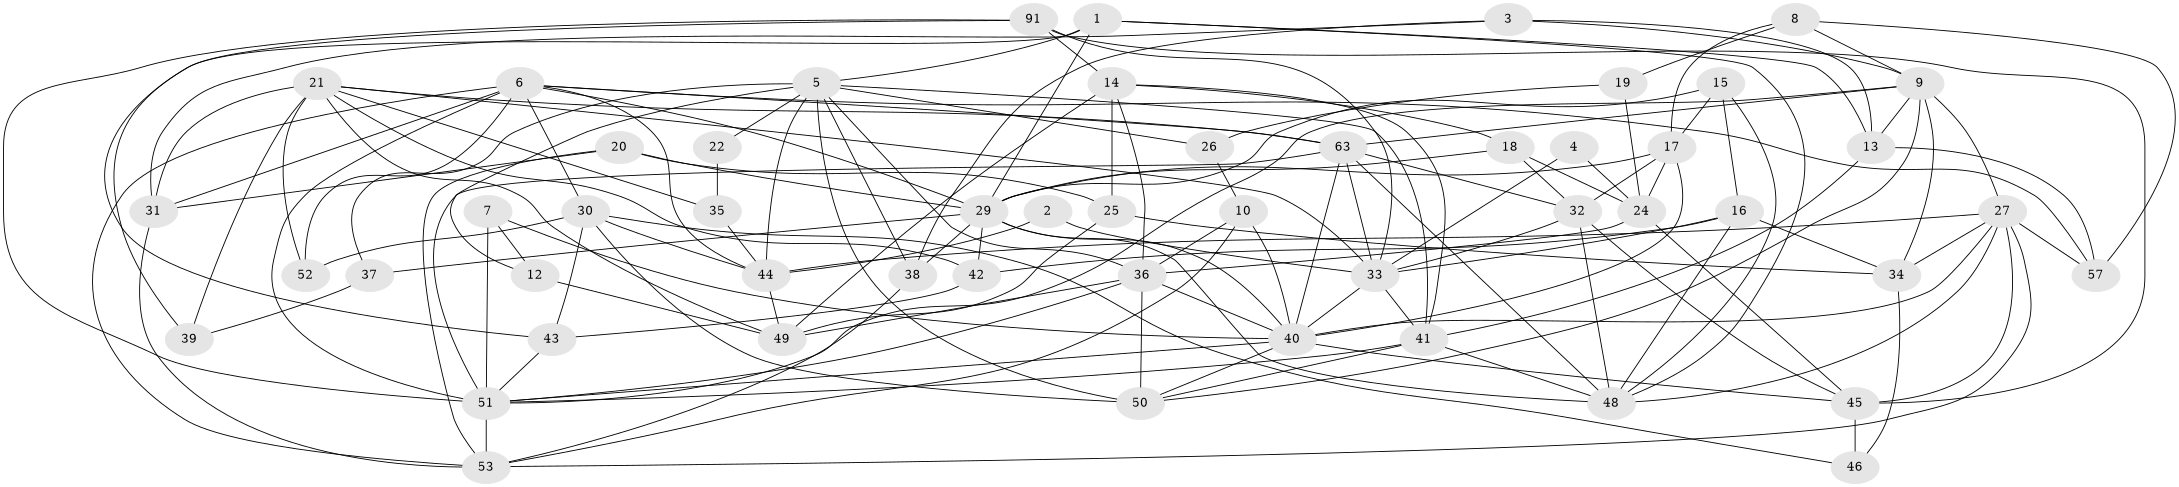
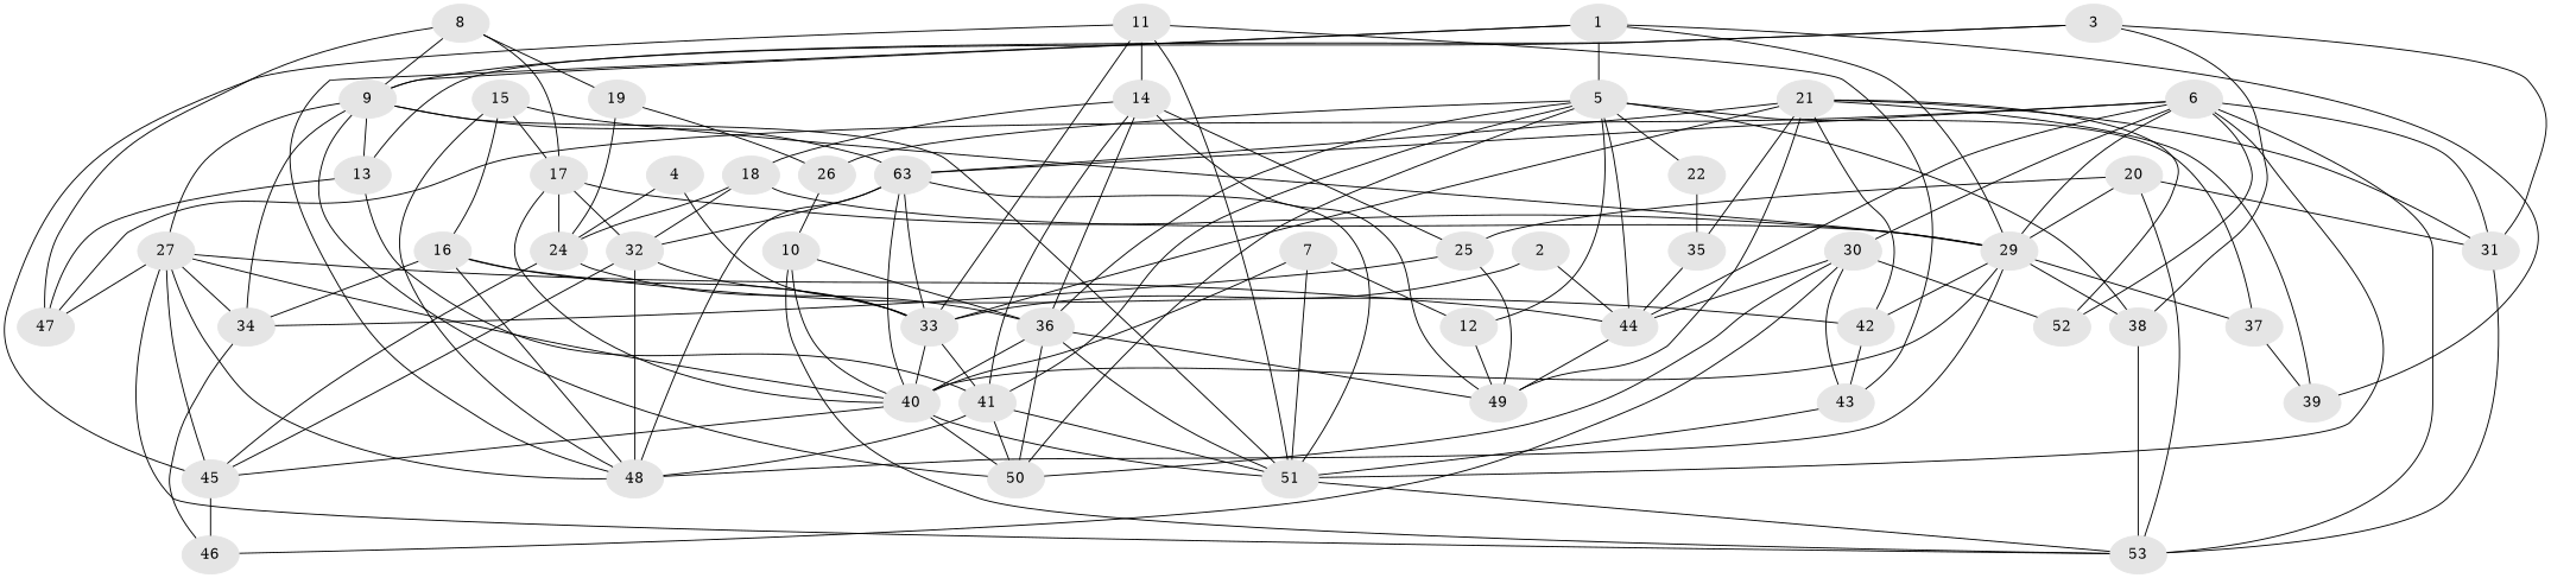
  graph {
    node [color=gray90 style=filled]
    edge [weight=1.0]
    1
    5
    13
    29
    39
    48
    44
    38
    12
    22
    26
    36
    37
    41
    50
-   47 [label=57]
+   47
    40
    42
    2
    33
    49
    3
    9
    31
    n25 [label=63]
    51
    27
    34
    53
    4
    24
    45
    35
    10
    6
    30
    52
    32
    43
    46
    7
    8
    17
    19
-   11 [label=91]
+   11
    14
    18
    25
    15
    16
    20
    21
    1 -- 5
-   1 -- 13
+   1 -- 9
    1 -- 29
    1 -- 39
    1 -- 48
    5 -- 44
    5 -- 38
    5 -- 12
    5 -- 22
    5 -- 26
    5 -- 36
    5 -- 37
    5 -- 41
    5 -- 50
    13 -- 41
    13 -- 47
    29 -- 48
    29 -- 38
    29 -- 37
    29 -- 40
    29 -- 42
    44 -- 49
    38 -- 53
    12 -- 49
    22 -- 35
    26 -- 10
    36 -- 50
    36 -- 40
    36 -- 49
    36 -- 51
    37 -- 39
    41 -- 48
    41 -- 50
    41 -- 51
    40 -- 50
    40 -- 51
    40 -- 45
    42 -- 43
    2 -- 44
    2 -- 33 [weight=2.0]
    33 -- 41
    33 -- 40
    3 -- 13
    3 -- 38
    3 -- 9
    3 -- 31
    9 -- 13
    9 -- 50
    9 -- n25
    9 -- 51
    9 -- 27
    9 -- 34 [weight=2.0]
    31 -- 53
    n25 -- 48
    n25 -- 40
    n25 -- 33
    n25 -- 51
    n25 -- 32
    51 -- 53
    27 -- 48
    27 -- 44
    27 -- 47
    27 -- 40
    27 -- 34
    27 -- 53
    27 -- 45 [weight=2.0]
    34 -- 46
    4 -- 33 [weight=2.0]
    4 -- 24
    24 -- 36
    24 -- 45
    45 -- 46
    35 -- 44
    10 -- 36
    10 -- 40
    10 -- 53
    6 -- 29
    6 -- 44
    6 -- 47
    6 -- 31
    6 -- n25
    6 -- 51 [weight=2.0]
    6 -- 53
    6 -- 30
    6 -- 52
    30 -- 44
    30 -- 50
    30 -- 52
    30 -- 43
    30 -- 46
    32 -- 48 [weight=2.0]
    32 -- 33 [weight=2.0]
    32 -- 45
    43 -- 51
    7 -- 12
    7 -- 40
    7 -- 51
    8 -- 47
    8 -- 9
    8 -- 17
    8 -- 19
    17 -- 29
    17 -- 40
    17 -- 24
    17 -- 32
    19 -- 26
    19 -- 24 [weight=2.0]
    11 -- 33
    11 -- 51 [weight=2.0]
    11 -- 45
    11 -- 43
    11 -- 14 [weight=2.0]
    14 -- 36
    14 -- 41
    14 -- 49
    14 -- 18
    14 -- 25
    18 -- 29
    18 -- 24
    18 -- 32
    25 -- 49
    25 -- 34
    15 -- 29
    15 -- 48
    15 -- 17
    15 -- 16
    16 -- 48
    16 -- 42
    16 -- 33
    16 -- 34
    20 -- 29
    20 -- 31
    20 -- 53
    20 -- 25
    21 -- 39
    21 -- 42
    21 -- 33
    21 -- 49
    21 -- 31
    21 -- n25
    21 -- 35
    21 -- 52
  }
